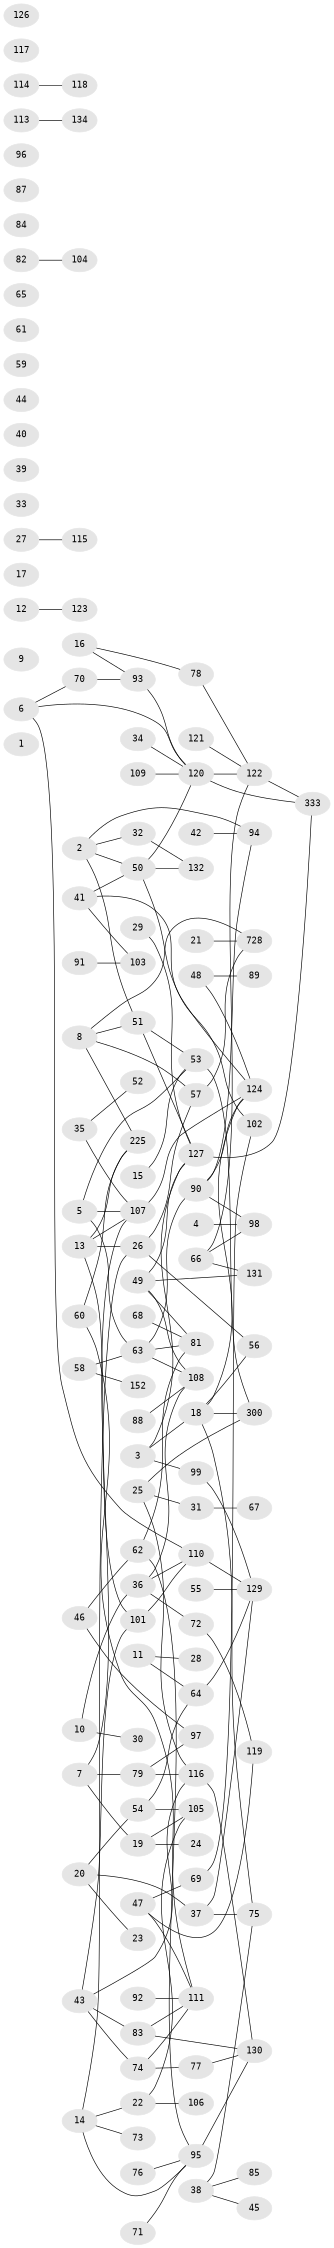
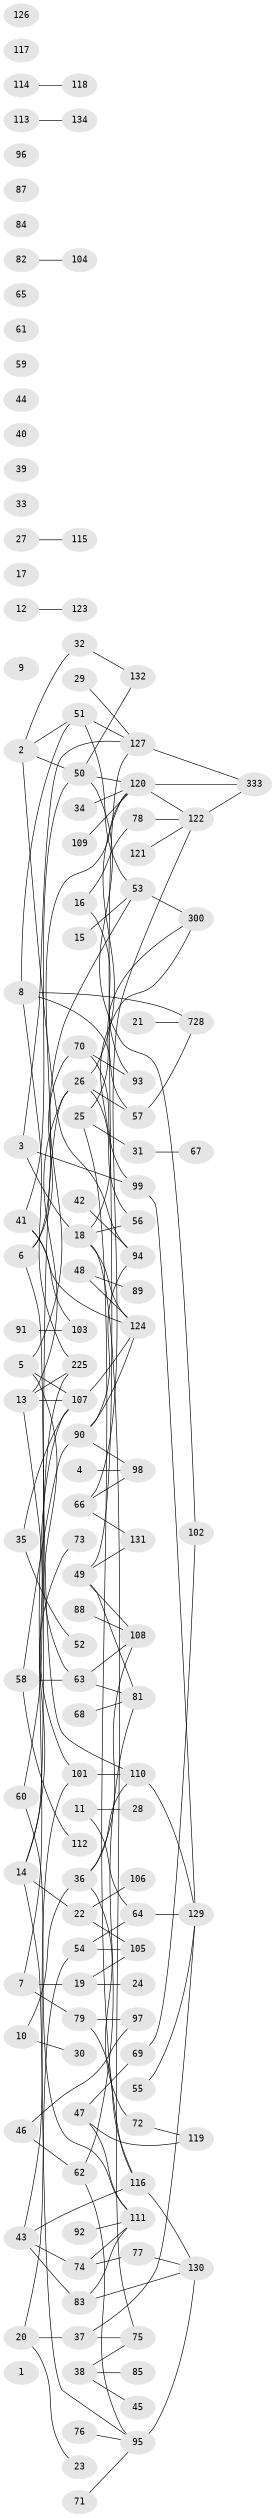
  graph {
    fontname="DejaVu Sans Mono"
    rankdir=LR
    node [color=gray90 fontname="DejaVu Sans Mono" style=filled]
    edge [fontname="DejaVu Sans Mono"]
    1
    2
    32
    50
    51
    94
    132
    120
    102
    127
    53
    3
    18
    99
    56
    75
    n17 [label=300]
    124
    129
    n20 [label=333]
    4
    98
    5
    63
    107
    108
    81
    6
    70
    110
    93
    122
    7
    19
    79
    24
    105
    116
    130
    8
    57
    n42 [label=225]
    n43 [label=728]
    9
    10
    30
    36
    72
    11
    28
    64
    12
    123
    13
    26
    101
    14
    22
    73
    95
    106
    15
    16
    78
    17
    20
    23
    37
    54
    21
    25
    31
    67
    27
    115
    29
    33
    34
    35
    52
    119
    38
    45
    85
    47
    69
    111
    39
    40
    41
    103
    42
    43
    74
    83
    77
    44
    46
    62
    97
    48
    89
    49
    131
    55
    58
    90
-   112 [label=152]
+   112
    59
    60
    61
    65
    66
    68
    71
    76
    82
    104
    84
    87
    88
    91
    92
    96
    109
    113
    134
    114
    118
    117
    121
    126
    2 -- 32
    2 -- 50
    2 -- 51
    2 -- 94
    32 -- 132
    50 -- 132
    50 -- 120
    50 -- 102
    51 -- 127
    51 -- 53
    120 -- n20
    120 -- 122
    127 -- n20
    53 -- n17
    3 -- 127
    3 -- 18
    3 -- 99
    18 -- 56
    18 -- 75
    18 -- n17
    18 -- 124
    99 -- 129
    4 -- 98
    5 -- 53
    5 -- 63
    5 -- 107
    63 -- 108
    63 -- 81
    107 -- 124
    6 -- 120
    6 -- 70
    6 -- 110
+   70 -- 99
    70 -- 93
    110 -- 129
    122 -- n20
    7 -- 107
    7 -- 19
    7 -- 79
    19 -- 24
    19 -- 105
    79 -- 116
    79 -- 97
    116 -- 130
    8 -- 51
    8 -- 57
    8 -- n42
    8 -- n43
    57 -- n43
    10 -- 30
    10 -- 36
    36 -- 108
    36 -- 110
    36 -- 72
    72 -- 119
    11 -- 28
    11 -- 64
    64 -- 129
    12 -- 123
    13 -- 107
    13 -- n42
    13 -- 26
    13 -- 101
-   93 -- 120
+   26 -- 120
    26 -- 56
    26 -- 57
    101 -- 110
    14 -- 26
    14 -- 22
    14 -- 73
    14 -- 95
    22 -- 105
    22 -- 106
    95 -- 130
    15 -- 53
    16 -- 93
    16 -- 78
    78 -- 122
    20 -- 23
    20 -- 37
    20 -- 54
    37 -- 75
    37 -- 129
    54 -- 105
    54 -- 64
    21 -- n43
    25 -- n17
    25 -- 116
    25 -- 31
    31 -- 67
    27 -- 115
    29 -- 127
    34 -- 120
    35 -- 107
    35 -- 52
    38 -- 75
    38 -- 45
    38 -- 85
    47 -- 119
    47 -- 69
    47 -- 111
    69 -- 102
    41 -- 50
    41 -- 124
    41 -- 103
    42 -- 94
    43 -- 116
    43 -- 101
    43 -- 74
    43 -- 83
    74 -- 111
    74 -- 77
    83 -- 130
    83 -- 111
    77 -- 130
    46 -- 62
    46 -- 97
    62 -- 81
    62 -- 95
    48 -- 124
    48 -- 89
    49 -- 127
    49 -- 108
    49 -- 81
    49 -- 131
    55 -- 129
    58 -- 63
-   63 -- 90
+   58 -- 90
    58 -- 112
    90 -- 94
    90 -- 124
    90 -- 98
    60 -- n42
    60 -- 111
    66 -- 98
    66 -- 122
    66 -- 131
    68 -- 81
    71 -- 95
    76 -- 95
    82 -- 104
    88 -- 108
    91 -- 103
    92 -- 111
    109 -- 120
    113 -- 134
    114 -- 118
    121 -- 122
  }
